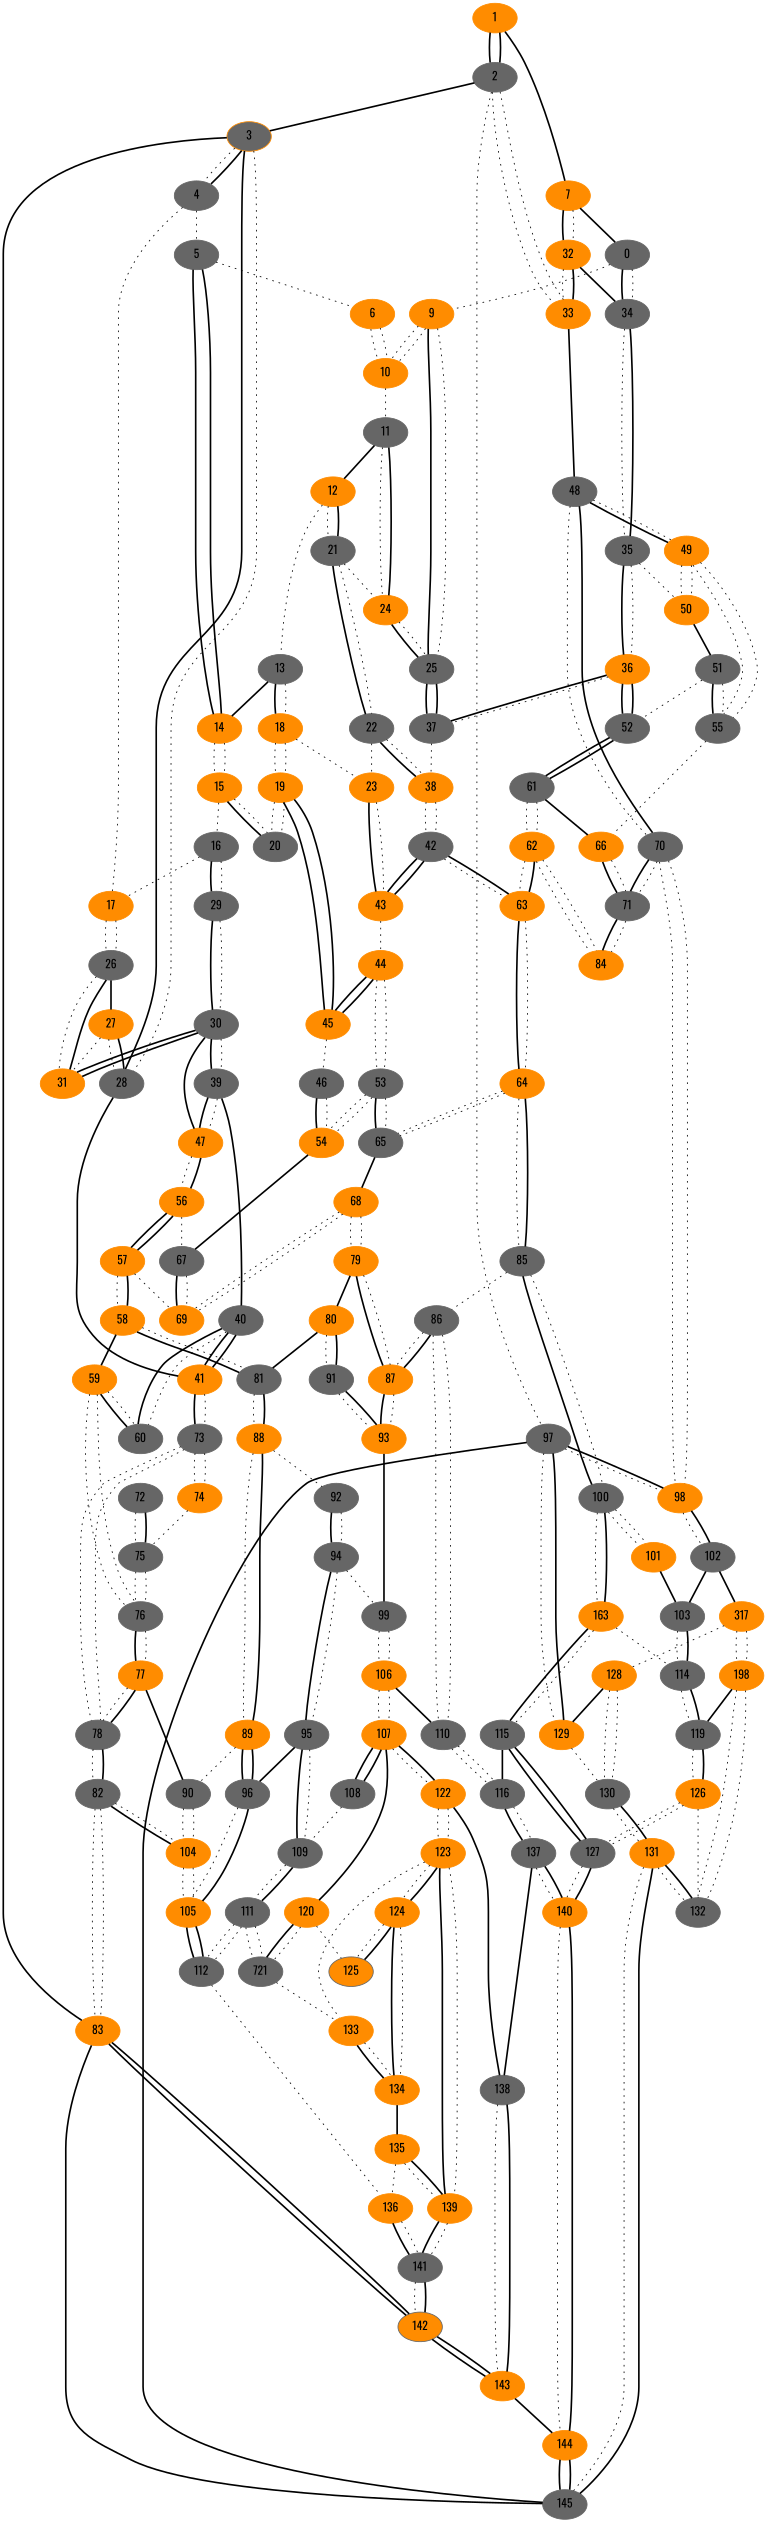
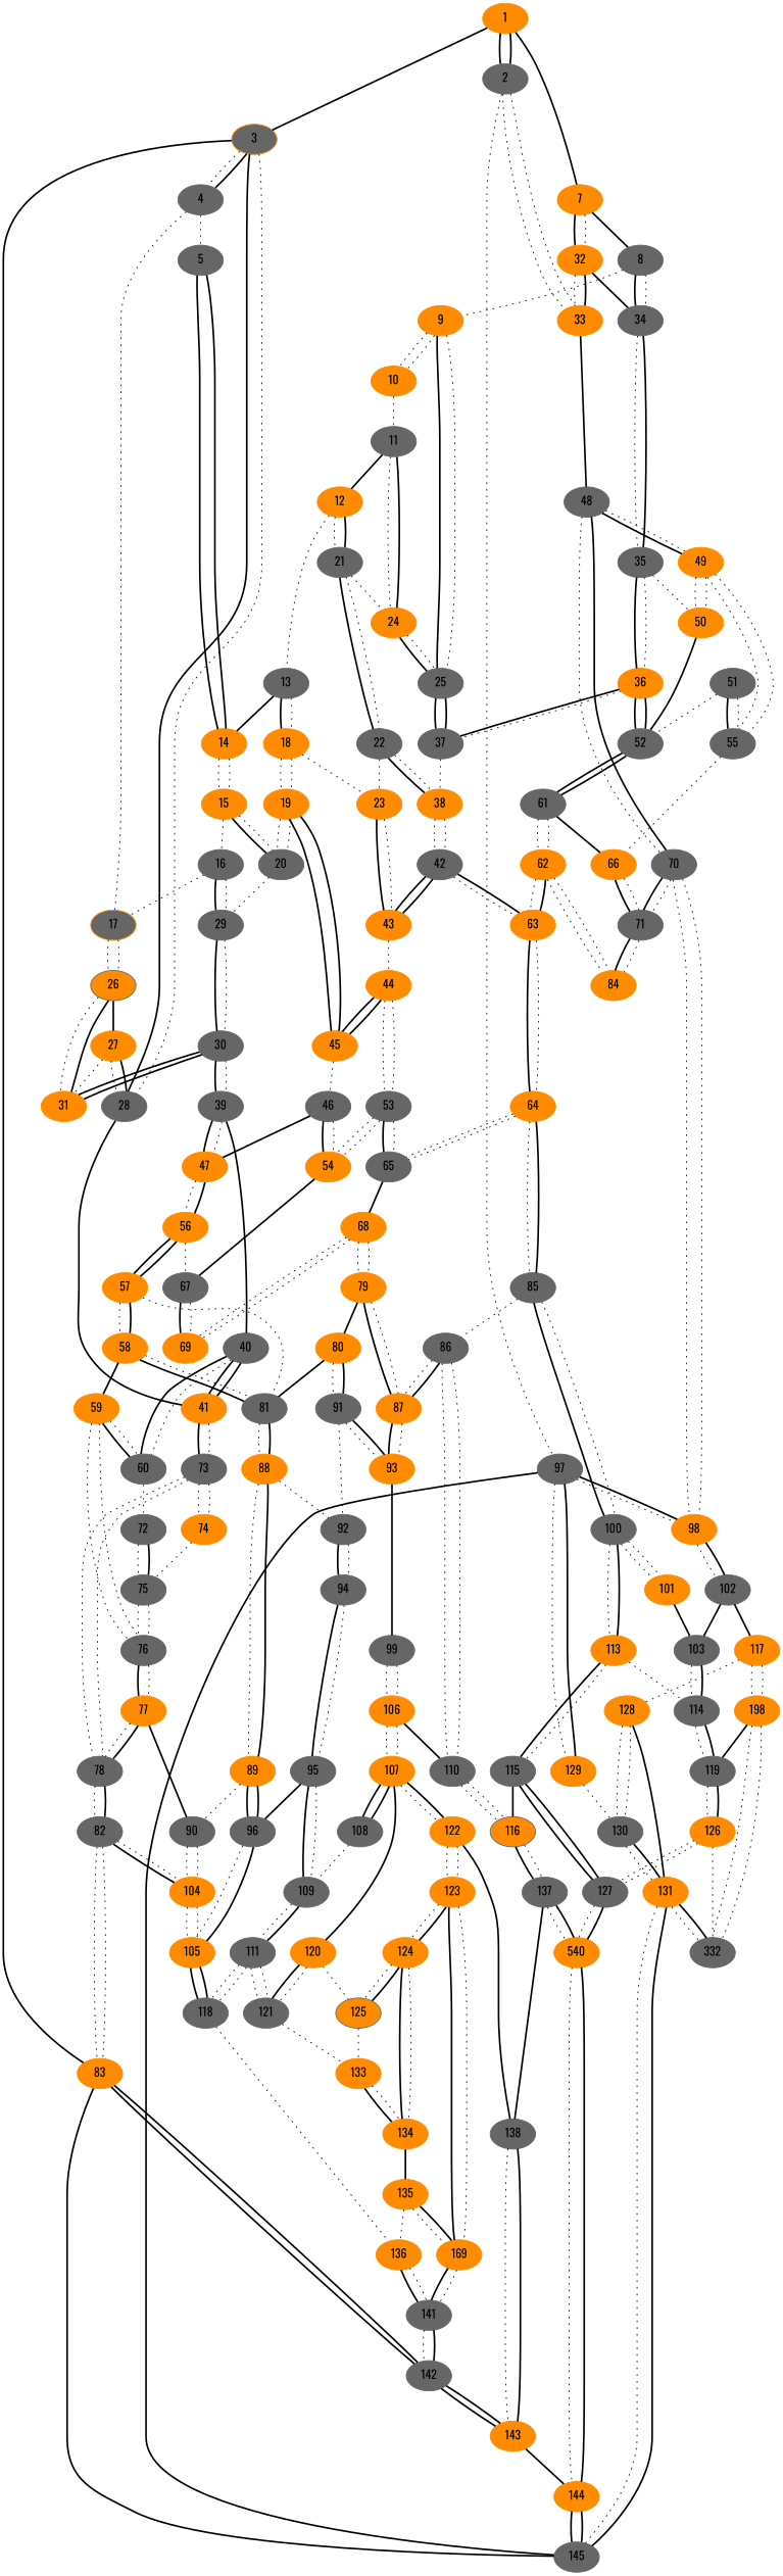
  graph {
    fontname=Oswald
    node [color=darkorange fontname=Oswald style=filled]
    edge [fontname=Oswald style=dotted]
    2 [color=gray40]
    1
    7
    3 [fillcolor=gray40]
    33
    97 [color=gray40]
-   8 [color=gray40 label=0]
+   8 [color=gray40]
    32
    4 [color=gray40]
    28 [color=gray40]
    83
    48 [color=gray40]
    98
    145 [color=gray40]
    129
    5 [color=gray40]
-   17
+   17 [fillcolor=gray40]
    41
-   142 [color=gray40 fillcolor=darkorange]
-   6
+   142 [color=gray40]
    14
-   26 [color=gray40]
+   26 [color=gray40 fillcolor=darkorange]
    10
    15
    11 [color=gray40]
    9
    34 [color=gray40]
    25 [color=gray40]
    35 [color=gray40]
    37 [color=gray40]
    12
    24
    13 [color=gray40]
    21 [color=gray40]
    18
    22 [color=gray40]
    19
    23
    16 [color=gray40]
    20 [color=gray40]
    29 [color=gray40]
    30 [color=gray40]
    27
    31
    45
    43
    46 [color=gray40]
    38
    42 [color=gray40]
    44
    73 [color=gray40]
    39 [color=gray40]
    40 [color=gray40]
    47
    49
    70 [color=gray40]
    36
    50
    52 [color=gray40]
    51 [color=gray40]
    61 [color=gray40]
    63
    60 [color=gray40]
    56
    72 [color=gray40]
    74
    78 [color=gray40]
    64
    53 [color=gray40]
    54
    65 [color=gray40]
    67 [color=gray40]
    57
    55 [color=gray40]
    71 [color=gray40]
    66
    62
    68
    69
    58
    59
    81 [color=gray40]
    76 [color=gray40]
    88
    77
    75 [color=gray40]
    84
    85 [color=gray40]
    86 [color=gray40]
    100 [color=gray40]
    79
    80
    87
    102 [color=gray40]
    82 [color=gray40]
    90 [color=gray40]
    104
    91 [color=gray40]
    93
    92 [color=gray40]
    89
    105
    143
    110 [color=gray40]
    101
-   113 [label=163]
-   116 [color=gray40]
+   113
+   116 [color=gray40 fillcolor=darkorange]
    99 [color=gray40]
    96 [color=gray40]
    94 [color=gray40]
    95 [color=gray40]
    106
    109 [color=gray40]
    111 [color=gray40]
-   112 [color=gray40]
+   112 [color=gray40 label=118]
    130 [color=gray40]
    103 [color=gray40]
-   117 [label=317]
+   117
    107
    114 [color=gray40]
    115 [color=gray40]
    n122 [label=198]
    128
    119 [color=gray40]
    136
    108 [color=gray40]
    122
    120
    123
    138 [color=gray40]
-   121 [color=gray40 label=721]
+   121 [color=gray40]
    125 [color=gray40 fillcolor=darkorange]
    137 [color=gray40]
    133
    141 [color=gray40]
    127 [color=gray40]
    126
-   140
-   132 [color=gray40]
+   140 [label=540]
+   132 [color=gray40 label=332]
    134
    124
-   139
+   139 [label=169]
    135
    144
    131
-   2 -- 3 [style=bold]
+   1 -- 3 [style=bold]
    2 -- 33
    2 -- 33
    2 -- 97
    1 -- 2 [style=bold]
    1 -- 2 [style=bold]
    1 -- 7 [style=bold]
    7 -- 8 [style=bold]
    7 -- 32 [style=bold]
    7 -- 32
    3 -- 4
    3 -- 4 [style=bold]
    3 -- 28 [style=bold]
    3 -- 28
    3 -- 83 [style=bold]
    33 -- 48 [style=bold]
    97 -- 98
    97 -- 98 [style=bold]
    97 -- 145 [style=bold]
    97 -- 129
    97 -- 129 [style=bold]
    8 -- 9
    8 -- 34 [style=bold]
    8 -- 34
    32 -- 33
    32 -- 33 [style=bold]
    32 -- 34 [style=bold]
    4 -- 5
    4 -- 17
    28 -- 41 [style=bold]
    83 -- 145 [style=bold]
    83 -- 142 [style=bold]
    83 -- 142 [style=bold]
    48 -- 49 [style=bold]
    48 -- 49
    48 -- 70
    48 -- 70 [style=bold]
    98 -- 102
    98 -- 102 [style=bold]
    129 -- 130
-   5 -- 6
    5 -- 14 [style=bold]
    5 -- 14 [style=bold]
    17 -- 26
    17 -- 26
    41 -- 73 [style=bold]
    41 -- 73
    142 -- 143 [style=bold]
    142 -- 143 [style=bold]
-   6 -- 10
-   6 -- 10
    14 -- 15
    14 -- 15
    26 -- 27 [style=bold]
    26 -- 31
    26 -- 31 [style=bold]
    10 -- 11
    15 -- 16
    15 -- 20 [style=bold]
    15 -- 20
    11 -- 12 [style=bold]
    11 -- 24
    11 -- 24 [style=bold]
    9 -- 10
    9 -- 10
    9 -- 25 [style=bold]
    9 -- 25
    34 -- 35
    34 -- 35 [style=bold]
    25 -- 37 [style=bold]
    25 -- 37 [style=bold]
    35 -- 36 [style=bold]
    35 -- 36
    35 -- 50
    37 -- 38
    12 -- 13
    12 -- 21
    12 -- 21 [style=bold]
    24 -- 25 [style=bold]
    24 -- 25
    13 -- 14 [style=bold]
    13 -- 18 [style=bold]
    13 -- 18
    21 -- 24
    21 -- 22 [style=bold]
    21 -- 22
    18 -- 19
    18 -- 19
    18 -- 23
    22 -- 23
    22 -- 38 [style=bold]
    22 -- 38
    19 -- 20
    19 -- 20
    19 -- 45 [style=bold]
    19 -- 45 [style=bold]
    23 -- 43 [style=bold]
    23 -- 43
    16 -- 17
    16 -- 29 [style=bold]
    16 -- 29
+   20 -- 29
    29 -- 30 [style=bold]
    29 -- 30
    30 -- 31 [style=bold]
    30 -- 31 [style=bold]
    30 -- 39 [style=bold]
    30 -- 39
    27 -- 28
    27 -- 28 [style=bold]
    27 -- 31
    45 -- 46
    43 -- 44
-   30 -- 47 [style=bold]
+   46 -- 47 [style=bold]
    46 -- 54 [style=bold]
    46 -- 54
    38 -- 42
    38 -- 42
    42 -- 43 [style=bold]
    42 -- 43 [style=bold]
    42 -- 63
    42 -- 63 [style=bold]
    44 -- 45 [style=bold]
    44 -- 45 [style=bold]
    44 -- 53
    44 -- 53
    73 -- 74
    73 -- 74
    73 -- 78
    73 -- 78
    39 -- 40 [style=bold]
    39 -- 47 [style=bold]
    39 -- 47
    40 -- 41 [style=bold]
    40 -- 41 [style=bold]
    40 -- 60 [style=bold]
    40 -- 60
    47 -- 56
    47 -- 56 [style=bold]
    49 -- 50
    49 -- 50
    49 -- 55
    49 -- 55
    70 -- 98
    70 -- 98
    70 -- 71 [style=bold]
    70 -- 71
    36 -- 37 [style=bold]
    36 -- 37
    36 -- 52 [style=bold]
    36 -- 52 [style=bold]
-   50 -- 51 [style=bold]
+   50 -- 52 [style=bold]
    52 -- 61 [style=bold]
    52 -- 61 [style=bold]
    51 -- 52
    51 -- 55 [style=bold]
    51 -- 55
    61 -- 66 [style=bold]
    61 -- 62
    61 -- 62
    63 -- 64 [style=bold]
    63 -- 64
+   60 -- 72
    56 -- 67
    56 -- 57 [style=bold]
    56 -- 57 [style=bold]
    72 -- 75
    72 -- 75 [style=bold]
    74 -- 75
    78 -- 82
    78 -- 82 [style=bold]
    64 -- 65
    64 -- 65
    64 -- 85
    64 -- 85 [style=bold]
    53 -- 54
    53 -- 54
    53 -- 65 [style=bold]
    53 -- 65
    54 -- 67 [style=bold]
    65 -- 68 [style=bold]
    67 -- 69 [style=bold]
    67 -- 69
-   57 -- 69
+   57 -- 81
    57 -- 58
    57 -- 58 [style=bold]
    55 -- 66
    71 -- 84 [style=bold]
    71 -- 84
    66 -- 71 [style=bold]
    66 -- 71
    62 -- 63
    62 -- 63 [style=bold]
    62 -- 84
    62 -- 84
    68 -- 69
    68 -- 69
    68 -- 79
    68 -- 79
    58 -- 59 [style=bold]
    58 -- 81 [style=bold]
    58 -- 81
    59 -- 60 [style=bold]
    59 -- 60
    59 -- 76
    59 -- 76
    81 -- 88
    81 -- 88 [style=bold]
    76 -- 77 [style=bold]
    76 -- 77
    88 -- 92
    88 -- 89
    88 -- 89 [style=bold]
    77 -- 78
    77 -- 78 [style=bold]
    77 -- 90 [style=bold]
    75 -- 76
    75 -- 76
    85 -- 86
    85 -- 100 [style=bold]
    85 -- 100
    86 -- 87
    86 -- 87 [style=bold]
    86 -- 110
    86 -- 110
    100 -- 101
    100 -- 101
    100 -- 113
    100 -- 113 [style=bold]
    79 -- 80 [style=bold]
    79 -- 87 [style=bold]
    79 -- 87
    80 -- 81 [style=bold]
    80 -- 91
    80 -- 91 [style=bold]
    87 -- 93 [style=bold]
    87 -- 93
    102 -- 103 [style=bold]
    102 -- 117 [style=bold]
    82 -- 83
    82 -- 83
    82 -- 104 [style=bold]
    82 -- 104
    90 -- 104
    90 -- 104
    104 -- 105
    104 -- 105
    91 -- 93
    91 -- 93 [style=bold]
+   91 -- 92
    93 -- 99 [style=bold]
    92 -- 94 [style=bold]
    92 -- 94
    89 -- 90
    89 -- 96 [style=bold]
    89 -- 96 [style=bold]
    105 -- 112 [style=bold]
    105 -- 112 [style=bold]
    143 -- 144 [style=bold]
    110 -- 116
    110 -- 116
    101 -- 103 [style=bold]
    113 -- 114
    113 -- 115 [style=bold]
    113 -- 115
    116 -- 137 [style=bold]
    116 -- 137
    99 -- 106
    99 -- 106
    96 -- 105
    96 -- 105 [style=bold]
-   94 -- 99
    94 -- 95 [style=bold]
    94 -- 95
    95 -- 96 [style=bold]
    95 -- 109 [style=bold]
    95 -- 109
    106 -- 110 [style=bold]
    106 -- 107
    106 -- 107
    109 -- 111
    109 -- 111 [style=bold]
    111 -- 112
    111 -- 112
    111 -- 121
    111 -- 121
    112 -- 136
    130 -- 131
    130 -- 131 [style=bold]
    103 -- 114
    103 -- 114 [style=bold]
    117 -- n122
    117 -- n122
    117 -- 128
    107 -- 108 [style=bold]
    107 -- 108 [style=bold]
    107 -- 122
    107 -- 122 [style=bold]
    107 -- 120 [style=bold]
    114 -- 119
    114 -- 119 [style=bold]
    115 -- 116 [style=bold]
    115 -- 127 [style=bold]
    115 -- 127 [style=bold]
    n122 -- 119 [style=bold]
    n122 -- 132
    n122 -- 132
-   128 -- 129 [style=bold]
+   128 -- 131 [style=bold]
    128 -- 130
    128 -- 130
    119 -- 126
    119 -- 126 [style=bold]
    136 -- 141 [style=bold]
    136 -- 141
    108 -- 109
    122 -- 123
    122 -- 123
    122 -- 138 [style=bold]
    120 -- 121 [style=bold]
    120 -- 121
    120 -- 125
    123 -- 124
    123 -- 124 [style=bold]
    123 -- 139 [style=bold]
    123 -- 139
    138 -- 143
    138 -- 143 [style=bold]
    121 -- 133
-   123 -- 133
+   125 -- 133
    137 -- 138 [style=bold]
    137 -- 140
    137 -- 140 [style=bold]
    133 -- 134 [style=bold]
    133 -- 134
    141 -- 142
    141 -- 142 [style=bold]
    127 -- 140
    127 -- 140 [style=bold]
    126 -- 127
    126 -- 127
    126 -- 132
    140 -- 144
    140 -- 144 [style=bold]
    134 -- 135 [style=bold]
    124 -- 125
    124 -- 125 [style=bold]
    124 -- 134 [style=bold]
    124 -- 134
    139 -- 141 [style=bold]
    139 -- 141
    135 -- 136
    135 -- 139
    135 -- 139 [style=bold]
    144 -- 145 [style=bold]
    144 -- 145 [style=bold]
    131 -- 145
    131 -- 145 [style=bold]
    131 -- 132
    131 -- 132 [style=bold]
  }
